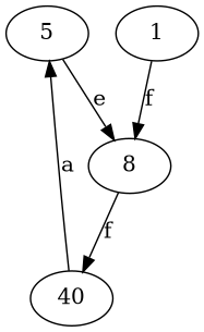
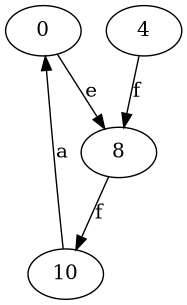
  strict digraph {
-   0 [label=5]
+   0
    8
-   10 [label=40]
-   4 [label=1]
+   10
+   4
    0 -> 8 [label=e]
    8 -> 10 [label=f]
    10 -> 0 [label=a]
    4 -> 8 [label=f]
  }
